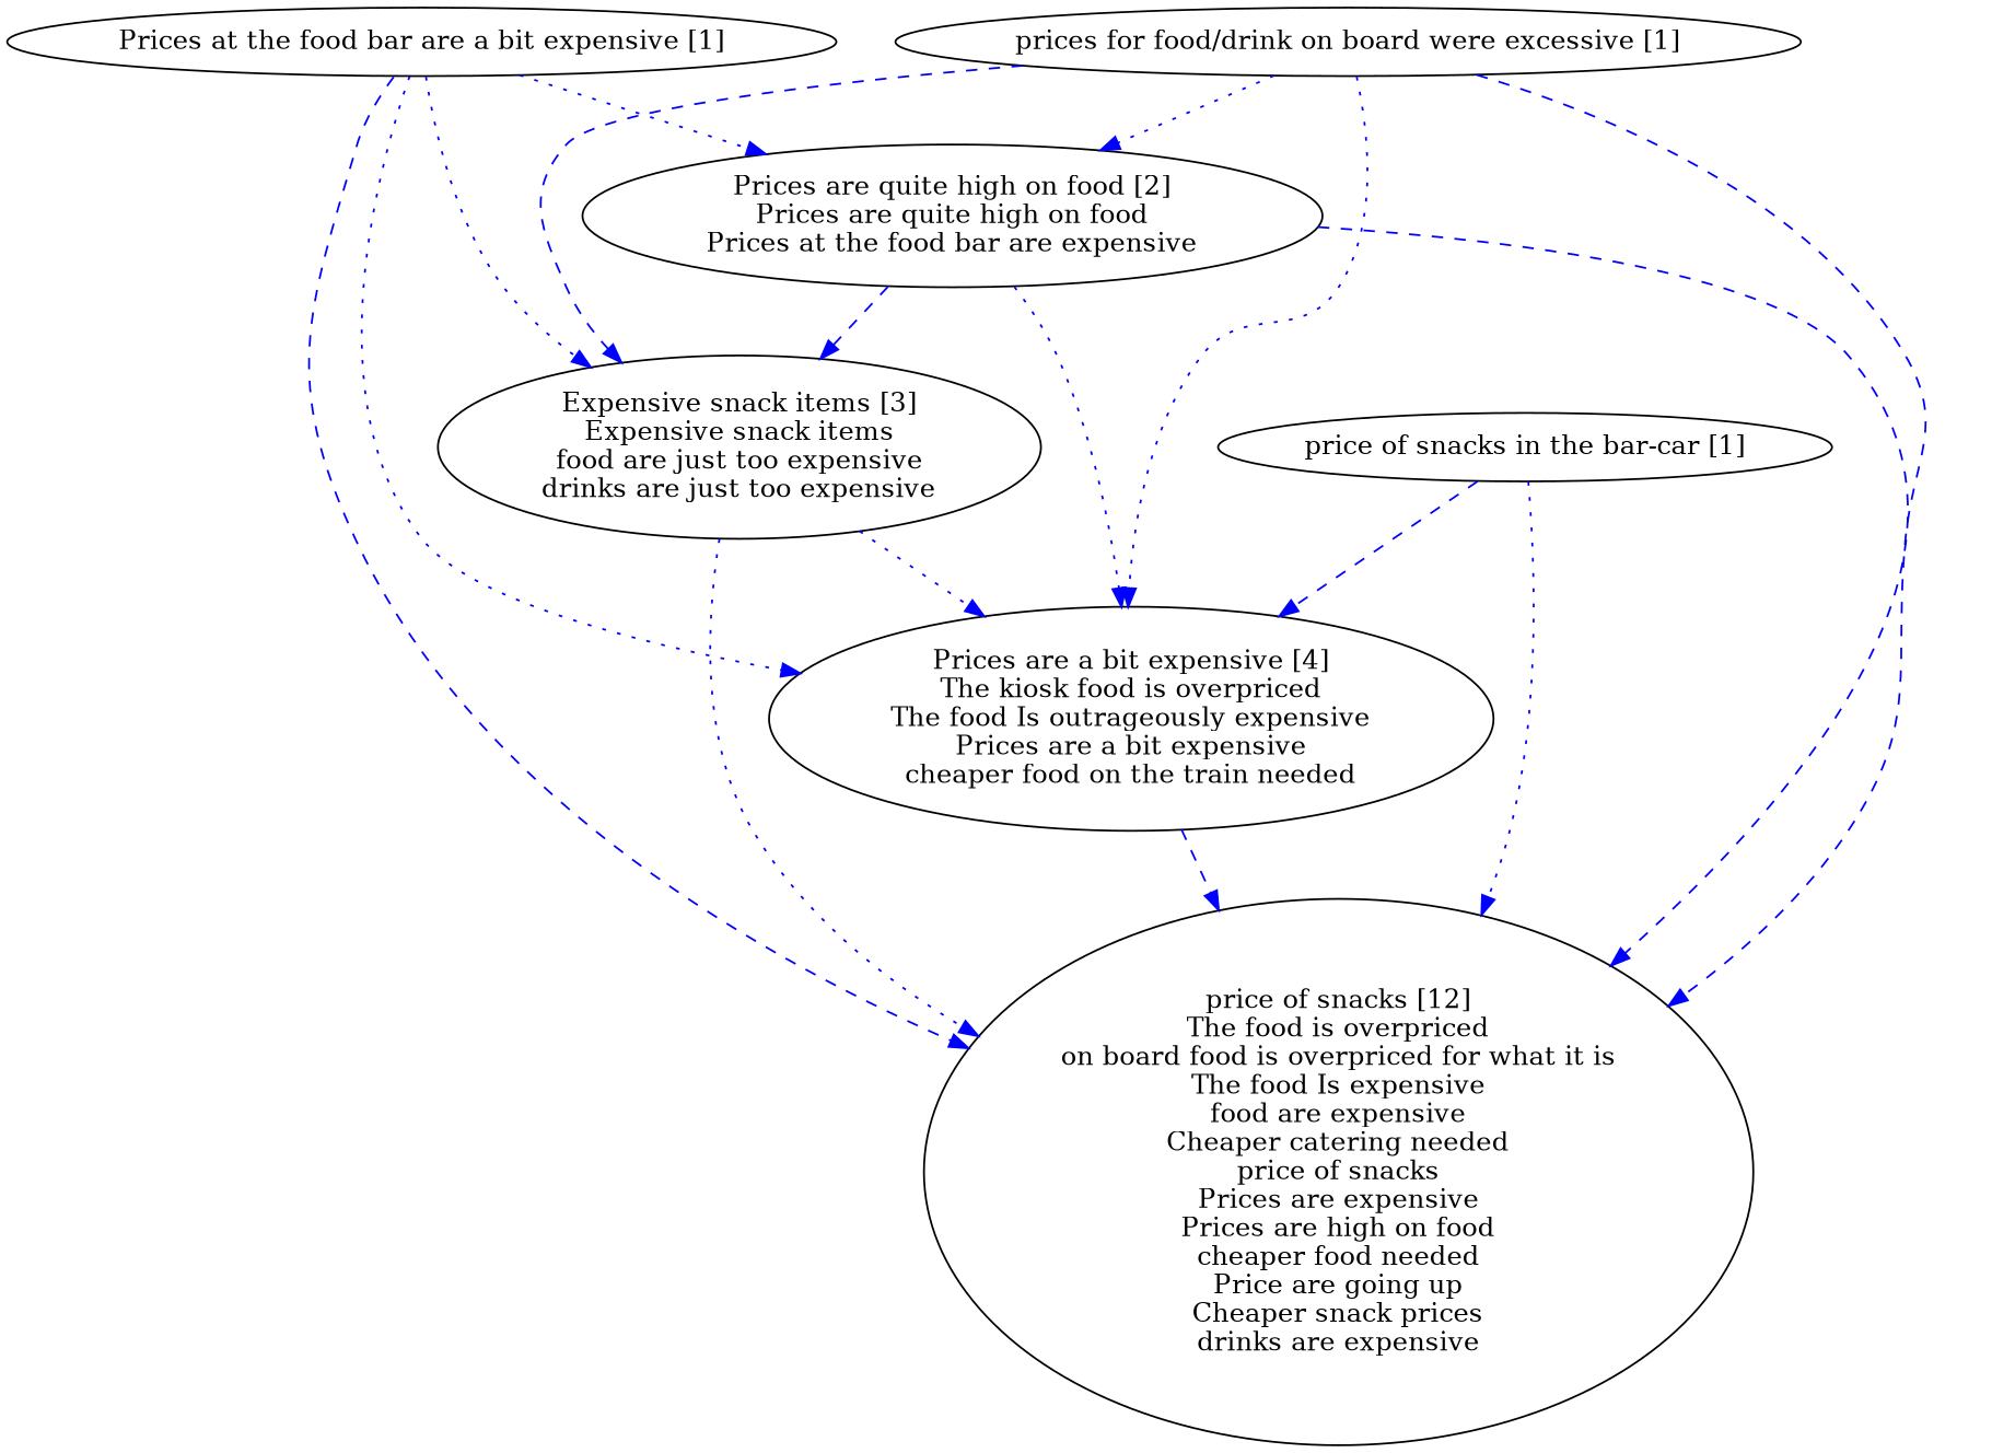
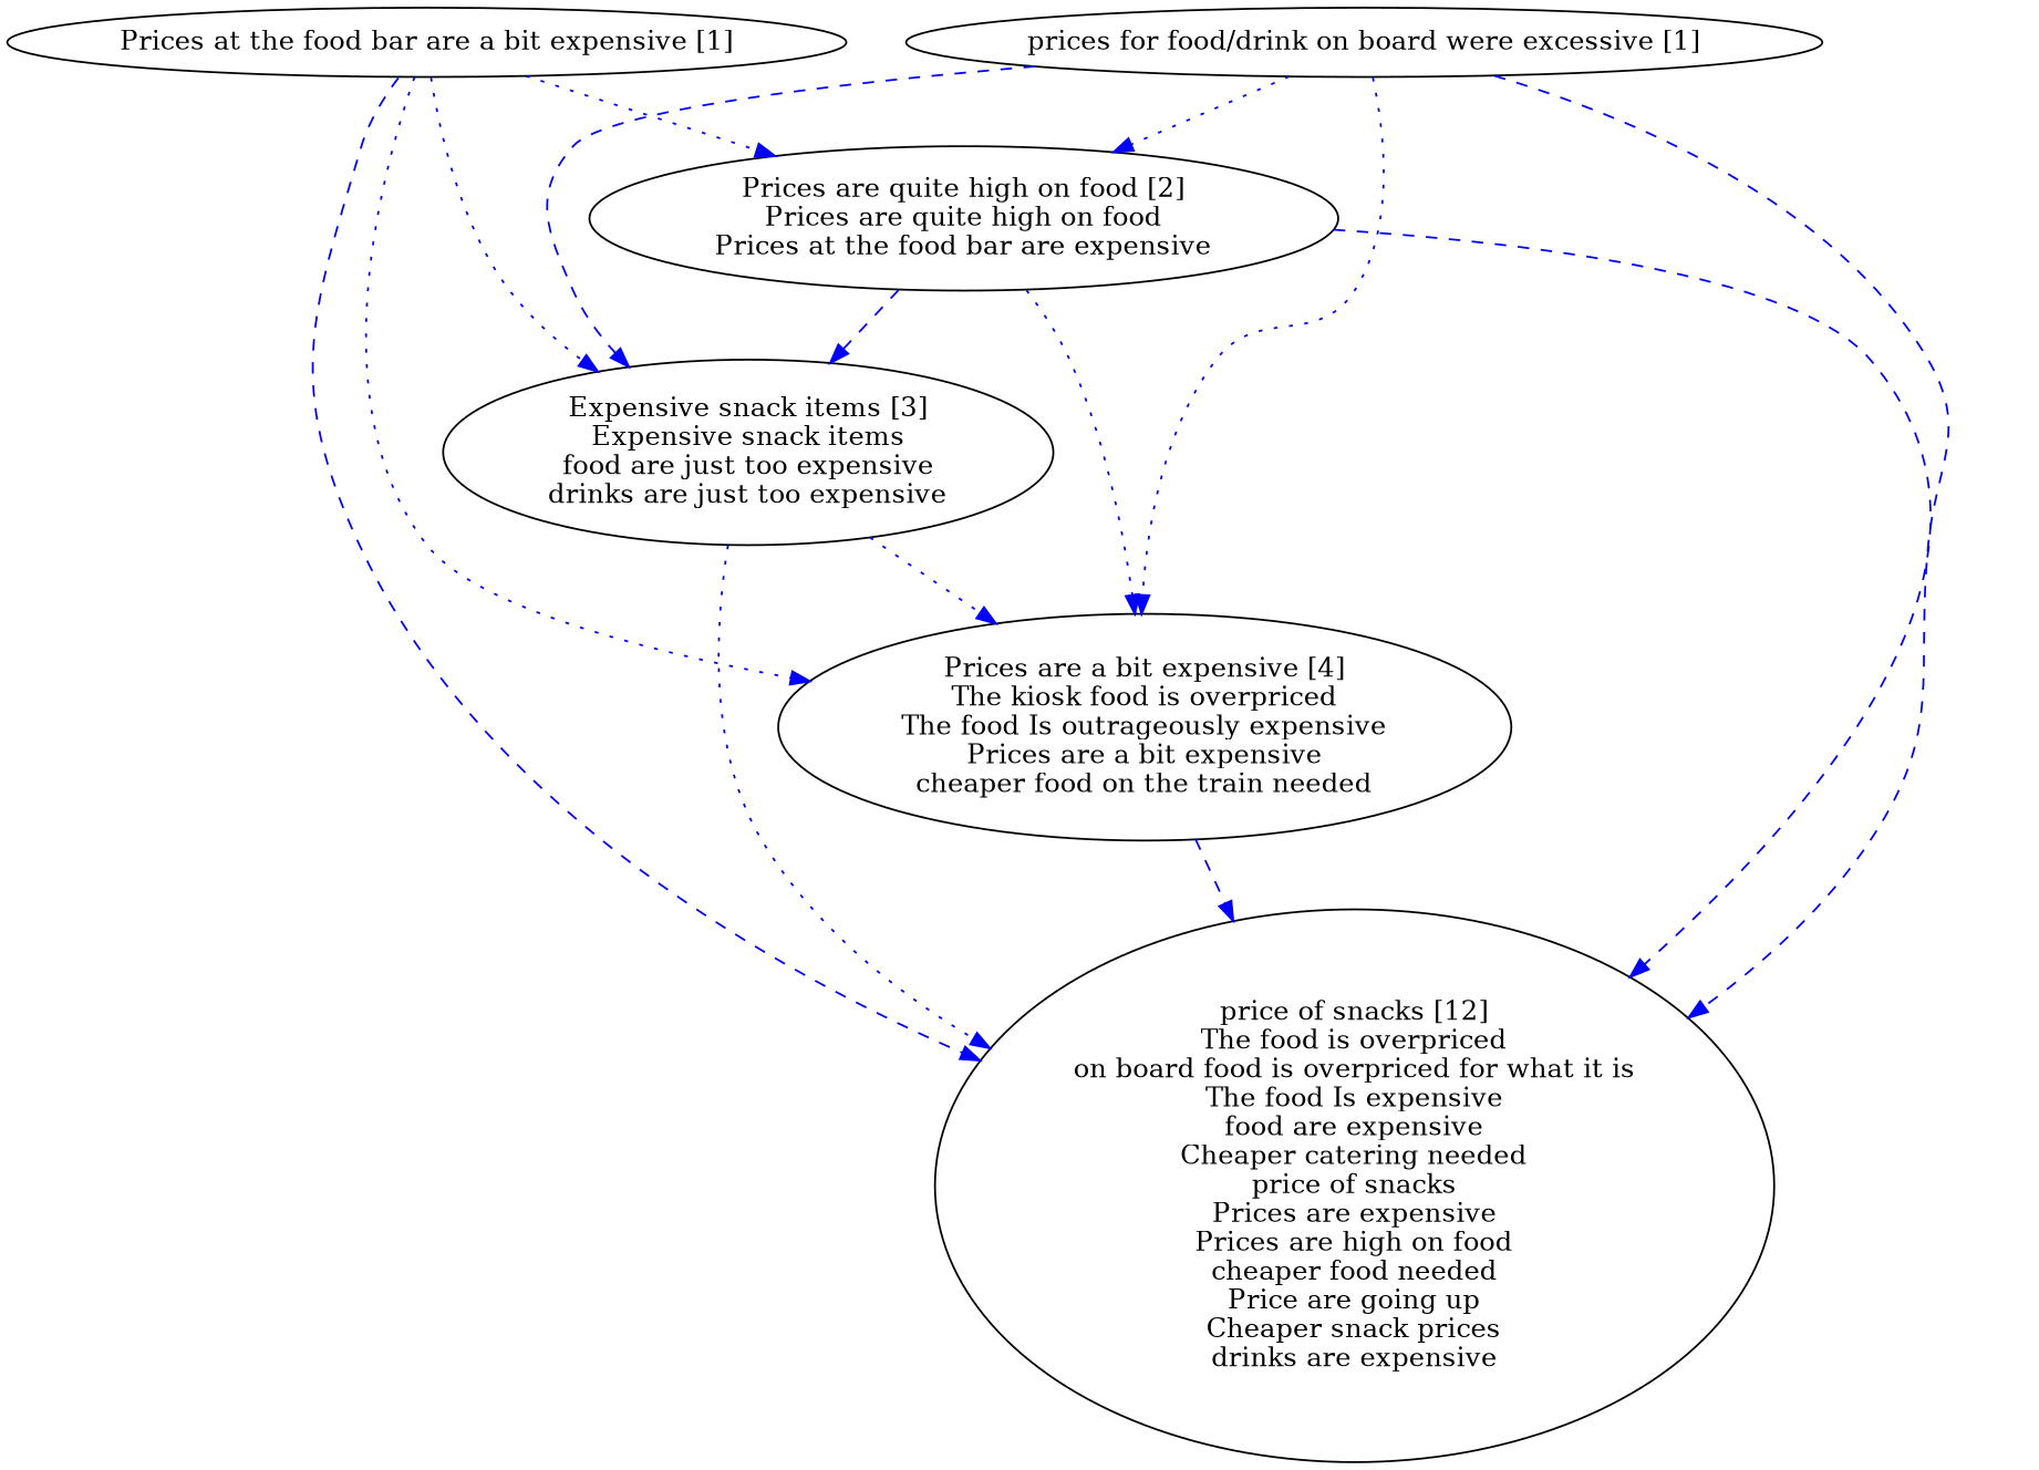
  digraph {
    edge [color=blue style=dotted]
    "Prices are quite high on food [2]\nPrices are quite high on food\nPrices at the food bar are expensive"
    "Expensive snack items [3]\nExpensive snack items\nfood are just too expensive\ndrinks are just too expensive"
    "price of snacks [12]\nThe food is overpriced\non board food is overpriced for what it is\nThe food Is expensive\nfood are expensive\nCheaper catering needed\nprice of snacks\nPrices are expensive\nPrices are high on food\ncheaper food needed\nPrice are going up\nCheaper snack prices\ndrinks are expensive"
    "Prices are a bit expensive [4]\nThe kiosk food is overpriced\nThe food Is outrageously expensive\nPrices are a bit expensive\ncheaper food on the train needed"
    "Prices at the food bar are a bit expensive [1]"
-   "price of snacks in the bar-car [1]"
    "prices for food/drink on board were excessive [1]"
    "Prices are quite high on food [2]\nPrices are quite high on food\nPrices at the food bar are expensive" -> "Expensive snack items [3]\nExpensive snack items\nfood are just too expensive\ndrinks are just too expensive" [style=dashed]
    "Prices are quite high on food [2]\nPrices are quite high on food\nPrices at the food bar are expensive" -> "price of snacks [12]\nThe food is overpriced\non board food is overpriced for what it is\nThe food Is expensive\nfood are expensive\nCheaper catering needed\nprice of snacks\nPrices are expensive\nPrices are high on food\ncheaper food needed\nPrice are going up\nCheaper snack prices\ndrinks are expensive" [style=dashed]
    "Prices are quite high on food [2]\nPrices are quite high on food\nPrices at the food bar are expensive" -> "Prices are a bit expensive [4]\nThe kiosk food is overpriced\nThe food Is outrageously expensive\nPrices are a bit expensive\ncheaper food on the train needed"
    "Expensive snack items [3]\nExpensive snack items\nfood are just too expensive\ndrinks are just too expensive" -> "price of snacks [12]\nThe food is overpriced\non board food is overpriced for what it is\nThe food Is expensive\nfood are expensive\nCheaper catering needed\nprice of snacks\nPrices are expensive\nPrices are high on food\ncheaper food needed\nPrice are going up\nCheaper snack prices\ndrinks are expensive"
    "Expensive snack items [3]\nExpensive snack items\nfood are just too expensive\ndrinks are just too expensive" -> "Prices are a bit expensive [4]\nThe kiosk food is overpriced\nThe food Is outrageously expensive\nPrices are a bit expensive\ncheaper food on the train needed"
    "Prices are a bit expensive [4]\nThe kiosk food is overpriced\nThe food Is outrageously expensive\nPrices are a bit expensive\ncheaper food on the train needed" -> "price of snacks [12]\nThe food is overpriced\non board food is overpriced for what it is\nThe food Is expensive\nfood are expensive\nCheaper catering needed\nprice of snacks\nPrices are expensive\nPrices are high on food\ncheaper food needed\nPrice are going up\nCheaper snack prices\ndrinks are expensive" [style=dashed]
    "Prices at the food bar are a bit expensive [1]" -> "Prices are quite high on food [2]\nPrices are quite high on food\nPrices at the food bar are expensive"
    "Prices at the food bar are a bit expensive [1]" -> "Expensive snack items [3]\nExpensive snack items\nfood are just too expensive\ndrinks are just too expensive"
    "Prices at the food bar are a bit expensive [1]" -> "price of snacks [12]\nThe food is overpriced\non board food is overpriced for what it is\nThe food Is expensive\nfood are expensive\nCheaper catering needed\nprice of snacks\nPrices are expensive\nPrices are high on food\ncheaper food needed\nPrice are going up\nCheaper snack prices\ndrinks are expensive" [style=dashed]
    "Prices at the food bar are a bit expensive [1]" -> "Prices are a bit expensive [4]\nThe kiosk food is overpriced\nThe food Is outrageously expensive\nPrices are a bit expensive\ncheaper food on the train needed"
-   "price of snacks in the bar-car [1]" -> "price of snacks [12]\nThe food is overpriced\non board food is overpriced for what it is\nThe food Is expensive\nfood are expensive\nCheaper catering needed\nprice of snacks\nPrices are expensive\nPrices are high on food\ncheaper food needed\nPrice are going up\nCheaper snack prices\ndrinks are expensive"
-   "price of snacks in the bar-car [1]" -> "Prices are a bit expensive [4]\nThe kiosk food is overpriced\nThe food Is outrageously expensive\nPrices are a bit expensive\ncheaper food on the train needed" [style=dashed]
    "prices for food/drink on board were excessive [1]" -> "Prices are quite high on food [2]\nPrices are quite high on food\nPrices at the food bar are expensive"
    "prices for food/drink on board were excessive [1]" -> "Expensive snack items [3]\nExpensive snack items\nfood are just too expensive\ndrinks are just too expensive" [style=dashed]
    "prices for food/drink on board were excessive [1]" -> "price of snacks [12]\nThe food is overpriced\non board food is overpriced for what it is\nThe food Is expensive\nfood are expensive\nCheaper catering needed\nprice of snacks\nPrices are expensive\nPrices are high on food\ncheaper food needed\nPrice are going up\nCheaper snack prices\ndrinks are expensive" [style=dashed]
    "prices for food/drink on board were excessive [1]" -> "Prices are a bit expensive [4]\nThe kiosk food is overpriced\nThe food Is outrageously expensive\nPrices are a bit expensive\ncheaper food on the train needed"
  }
